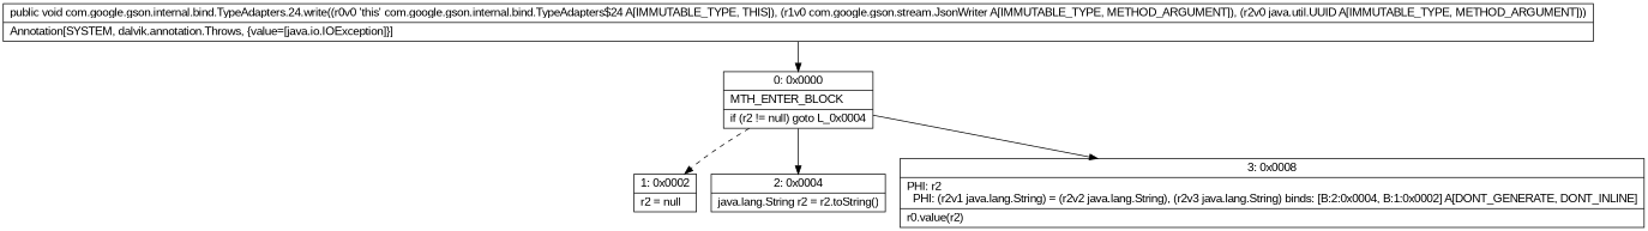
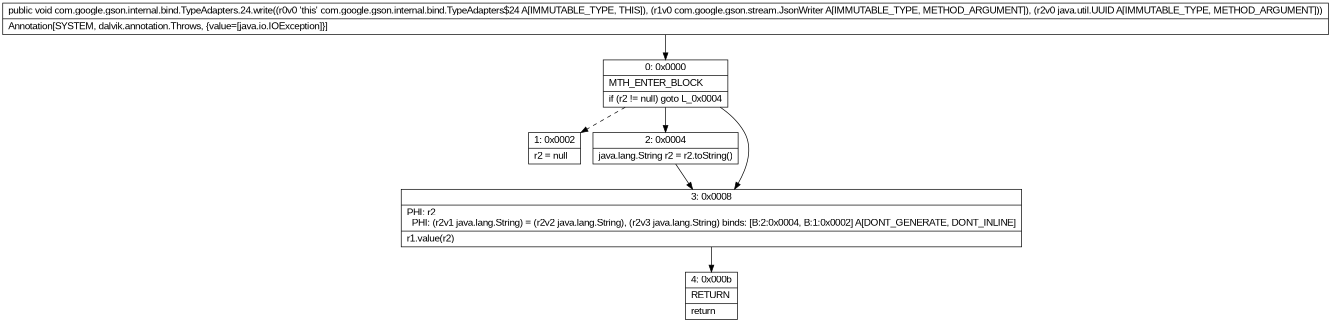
  digraph {
    fontname="Liberation Sans"
    node [fontname="Liberation Sans" shape=record]
    edge [fontname="Liberation Sans"]
    n1 [label="{0\:\ 0x0000|MTH_ENTER_BLOCK\l|if (r2 != null) goto L_0x0004\l}"]
    n2 [label="{1\:\ 0x0002|r2 = null\l}"]
    n3 [label="{2\:\ 0x0004|java.lang.String r2 = r2.toString()\l}"]
-   n4 [label="{3\:\ 0x0008|PHI: r2 \l  PHI: (r2v1 java.lang.String) = (r2v2 java.lang.String), (r2v3 java.lang.String) binds: [B:2:0x0004, B:1:0x0002] A[DONT_GENERATE, DONT_INLINE]\l|r0.value(r2)\l}"]
+   n4 [label="{3\:\ 0x0008|PHI: r2 \l  PHI: (r2v1 java.lang.String) = (r2v2 java.lang.String), (r2v3 java.lang.String) binds: [B:2:0x0004, B:1:0x0002] A[DONT_GENERATE, DONT_INLINE]\l|r1.value(r2)\l}"]
+   n5 [label="{4\:\ 0x000b|RETURN\l|return\l}"]
    n6 [label="{public void com.google.gson.internal.bind.TypeAdapters.24.write((r0v0 'this' com.google.gson.internal.bind.TypeAdapters$24 A[IMMUTABLE_TYPE, THIS]), (r1v0 com.google.gson.stream.JsonWriter A[IMMUTABLE_TYPE, METHOD_ARGUMENT]), (r2v0 java.util.UUID A[IMMUTABLE_TYPE, METHOD_ARGUMENT]))  | Annotation[SYSTEM, dalvik.annotation.Throws, \{value=[java.io.IOException]\}]\l}"]
    n1 -> n2 [style=dashed]
    n1 -> n3
    n1 -> n4
+   n3 -> n4
+   n4 -> n5
    n6 -> n1
  }
